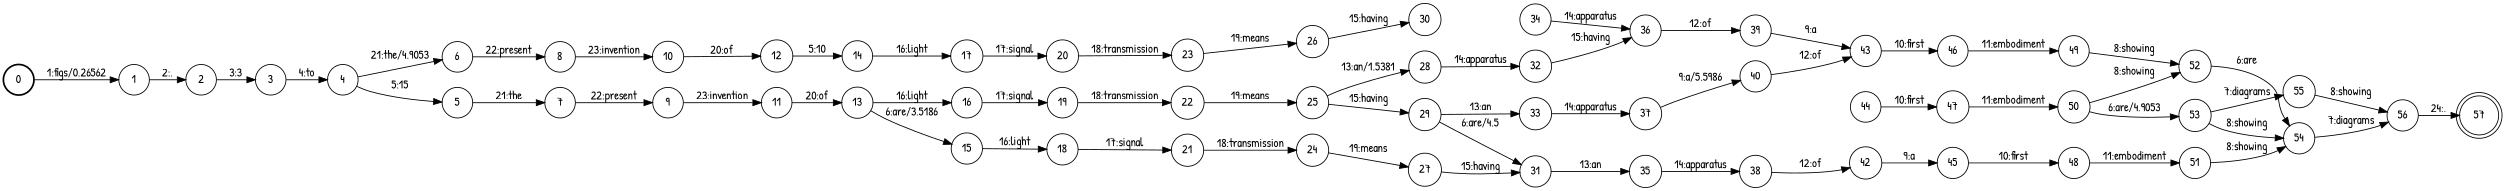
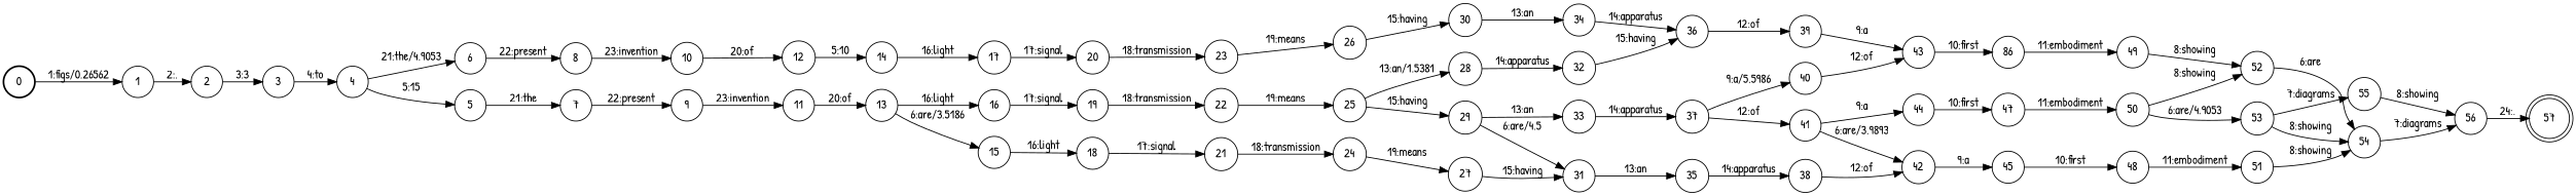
  digraph {
    fontname="Patrick Hand"
    nodesep=0.25
    rankdir=LR
    ranksep=0.4
    node [fontname="Patrick Hand" fontsize=14 shape=circle style=solid]
    edge [fontname="Patrick Hand" fontsize=14]
    n1 [label=0 style=bold]
    n2 [label=1]
    n3 [label=2]
    n4 [label=3]
    n5 [label=4]
    n6 [label=5]
    n7 [label=6]
    n8 [label=7]
    n9 [label=8]
    n10 [label=9]
    n11 [label=10]
    n12 [label=11]
    n13 [label=12]
    n14 [label=13]
    n15 [label=14]
    n16 [label=15]
    n17 [label=16]
    n18 [label=17]
    n19 [label=18]
    n20 [label=19]
    n21 [label=20]
    n22 [label=21]
    n23 [label=22]
    n24 [label=23]
    n25 [label=24]
    n26 [label=25]
    n27 [label=26]
    n28 [label=27]
    n29 [label=28]
    n30 [label=29]
    n31 [label=30]
    n32 [label=31]
    n33 [label=32]
    n34 [label=33]
    n35 [label=34]
    n36 [label=35]
    n37 [label=36]
    n38 [label=37]
    n39 [label=38]
    n40 [label=39]
    n41 [label=40]
+   n42 [label=41]
    n43 [label=42]
    n44 [label=43]
    n45 [label=44]
    n46 [label=45]
-   n47 [label=46]
+   n47 [label=86]
    n48 [label=47]
    n49 [label=48]
    n50 [label=49]
    n51 [label=50]
    n52 [label=51]
    n53 [label=52]
    n54 [label=53]
    n55 [label=54]
    n56 [label=55]
    n57 [label=56]
    n58 [label=57 shape=doublecircle]
    n1 -> n2 [label="1:figs/0.26562"]
    n2 -> n3 [label="2:."]
    n3 -> n4 [label="3:3"]
    n4 -> n5 [label="4:to"]
    n5 -> n6 [label="5:15"]
    n5 -> n7 [label="21:the/4.9053"]
    n6 -> n8 [label="21:the"]
    n7 -> n9 [label="22:present"]
    n8 -> n10 [label="22:present"]
    n9 -> n11 [label="23:invention"]
    n10 -> n12 [label="23:invention"]
    n11 -> n13 [label="20:of"]
    n12 -> n14 [label="20:of"]
    n13 -> n15 [label="5:10"]
    n14 -> n16 [label="6:are/3.5186"]
    n14 -> n17 [label="16:light"]
    n15 -> n18 [label="16:light"]
    n16 -> n19 [label="16:light"]
    n17 -> n20 [label="17:signal"]
    n18 -> n21 [label="17:signal"]
    n19 -> n22 [label="17:signal"]
    n20 -> n23 [label="18:transmission"]
    n21 -> n24 [label="18:transmission"]
    n22 -> n25 [label="18:transmission"]
    n23 -> n26 [label="19:means"]
    n24 -> n27 [label="19:means"]
    n25 -> n28 [label="19:means"]
    n26 -> n29 [label="13:an/1.5381"]
    n26 -> n30 [label="15:having"]
    n27 -> n31 [label="15:having"]
    n28 -> n32 [label="15:having"]
    n29 -> n33 [label="14:apparatus"]
    n30 -> n32 [label="6:are/4.5"]
    n30 -> n34 [label="13:an"]
+   n31 -> n35 [label="13:an"]
    n32 -> n36 [label="13:an"]
    n33 -> n37 [label="15:having"]
    n34 -> n38 [label="14:apparatus"]
    n35 -> n37 [label="14:apparatus"]
    n36 -> n39 [label="14:apparatus"]
    n37 -> n40 [label="12:of"]
    n38 -> n41 [label="9:a/5.5986"]
+   n38 -> n42 [label="12:of"]
    n39 -> n43 [label="12:of"]
    n40 -> n44 [label="9:a"]
    n41 -> n44 [label="12:of"]
+   n42 -> n43 [label="6:are/3.9893"]
+   n42 -> n45 [label="9:a"]
    n43 -> n46 [label="9:a"]
    n44 -> n47 [label="10:first"]
    n45 -> n48 [label="10:first"]
    n46 -> n49 [label="10:first"]
    n47 -> n50 [label="11:embodiment"]
    n48 -> n51 [label="11:embodiment"]
    n49 -> n52 [label="11:embodiment"]
    n50 -> n53 [label="8:showing"]
    n51 -> n53 [label="8:showing"]
    n51 -> n54 [label="6:are/4.9053"]
    n52 -> n55 [label="8:showing"]
    n53 -> n55 [label="6:are"]
    n54 -> n55 [label="8:showing"]
    n54 -> n56 [label="7:diagrams"]
    n55 -> n57 [label="7:diagrams"]
    n56 -> n57 [label="8:showing"]
    n57 -> n58 [label="24:."]
  }
